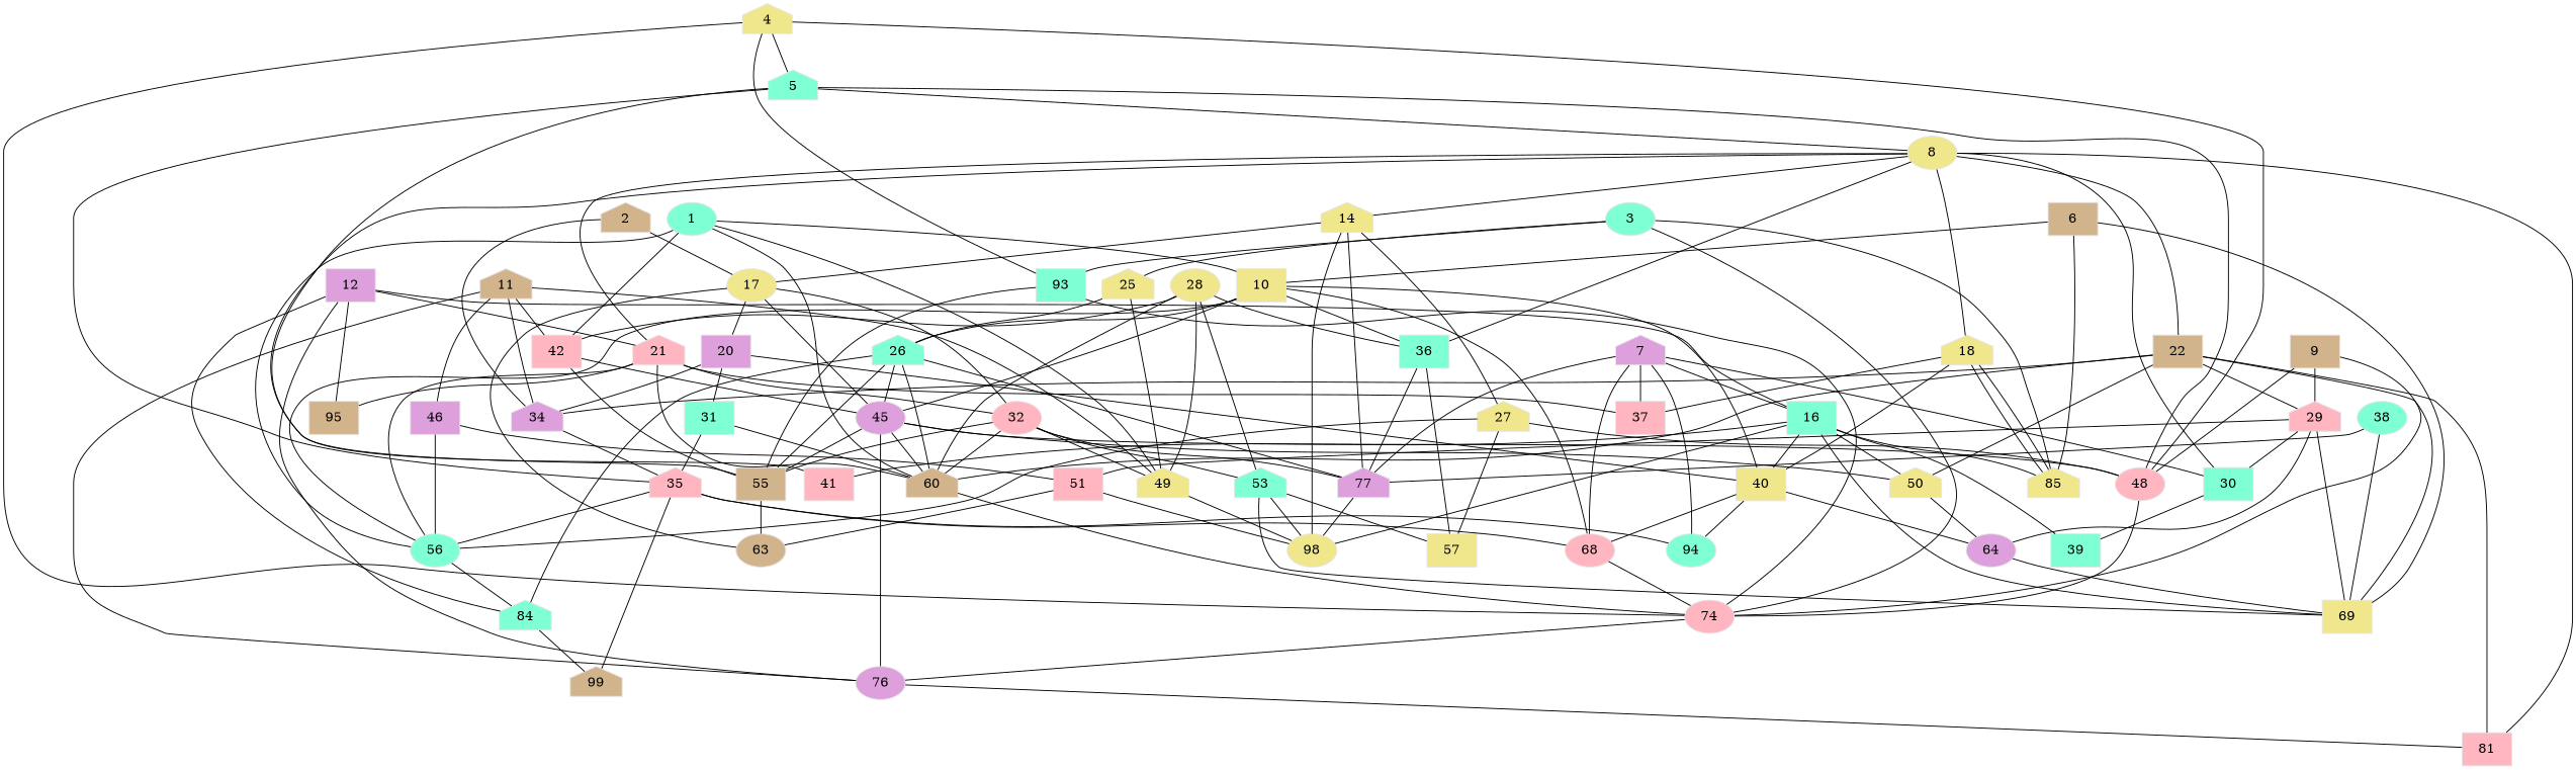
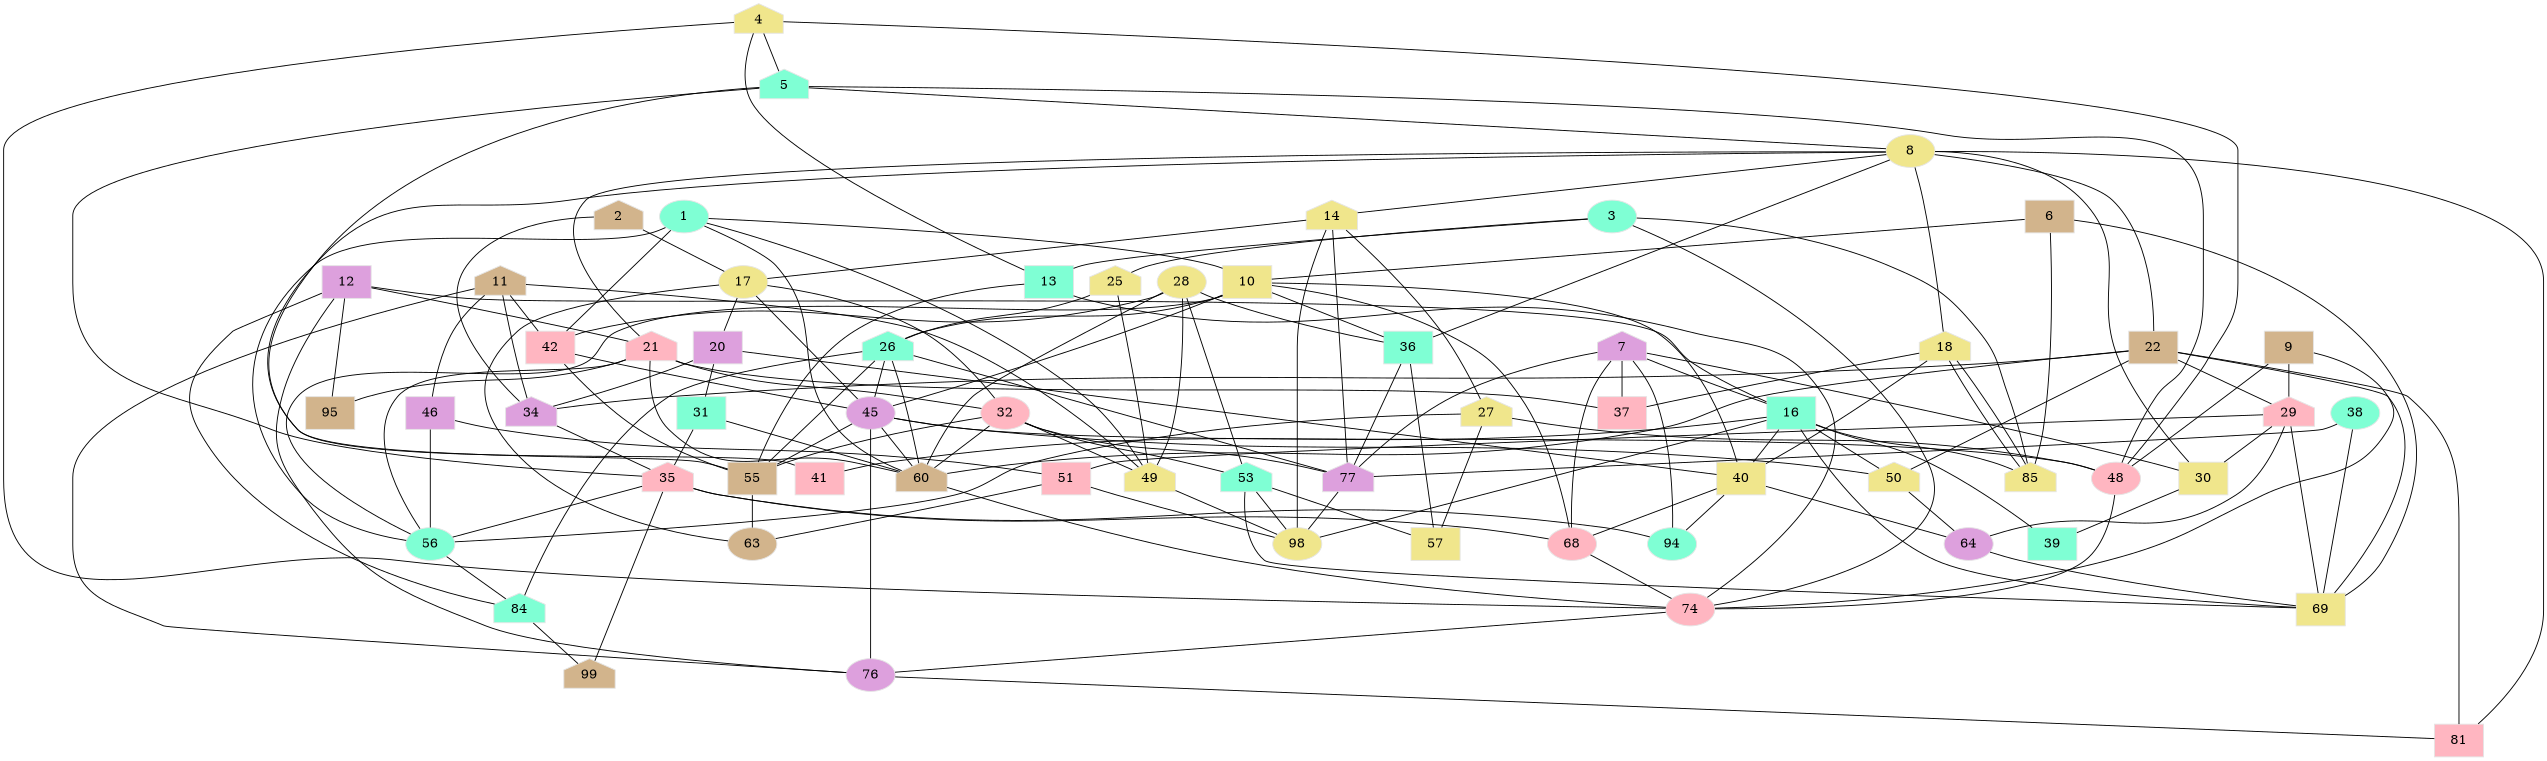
  graph {
    node [color=gray90 fillcolor=khaki shape=box style=filled]
    1 [fillcolor=aquamarine shape=ellipse super="+15"]
    10 [super="+19"]
    42 [fillcolor=lightpink super="+65"]
    49 [shape=house super="+87"]
    56 [fillcolor=aquamarine shape=ellipse super="+58"]
    60 [fillcolor=tan shape=house super="+89"]
    68 [fillcolor=lightpink shape=ellipse]
    36 [fillcolor=aquamarine]
    26 [fillcolor=aquamarine shape=house super="+54"]
    40 [super="+90"]
    45 [fillcolor=plum shape=ellipse super="+78"]
    55 [fillcolor=tan super="+71"]
    98 [shape=ellipse]
    84 [fillcolor=aquamarine shape=house]
    74 [fillcolor=lightpink shape=ellipse super="+96"]
    17 [shape=ellipse super="+23"]
    20 [fillcolor=plum]
    32 [fillcolor=lightpink shape=ellipse super="+86"]
    63 [fillcolor=tan shape=ellipse]
    2 [fillcolor=tan shape=house]
    34 [fillcolor=plum shape=house]
    35 [fillcolor=lightpink shape=house super="+43"]
    3 [fillcolor=aquamarine shape=ellipse super="+44"]
-   13 [fillcolor=aquamarine super="+92" label=93]
+   13 [fillcolor=aquamarine super="+92"]
    25 [shape=house]
    85 [shape=house]
    76 [fillcolor=plum shape=ellipse super="+93"]
    5 [fillcolor=aquamarine shape=house super="+24"]
    48 [fillcolor=lightpink shape=ellipse super="+82"]
    8 [shape=ellipse super="+67"]
    4 [shape=house]
-   30 [fillcolor=aquamarine super="+97"]
+   30 [super="+97"]
    14 [shape=house]
    18 [shape=house super="+33"]
    21 [fillcolor=lightpink shape=house super="+66"]
    22 [fillcolor=tan super="+59"]
    41 [fillcolor=lightpink]
    81 [fillcolor=lightpink]
    94 [fillcolor=aquamarine shape=ellipse]
    99 [fillcolor=tan shape=house]
    6 [fillcolor=tan]
    69 [super="+88"]
    7 [fillcolor=plum shape=house super="+75"]
    16 [fillcolor=aquamarine super="+47"]
    37 [fillcolor=lightpink]
    77 [fillcolor=plum shape=house super="+100"]
    39 [fillcolor=aquamarine]
    50 [shape=house super="+79"]
    27 [shape=house]
    95 [fillcolor=tan]
    29 [fillcolor=lightpink shape=house super="+52"]
    57
    51 [fillcolor=lightpink super="+61"]
    64 [fillcolor=plum shape=ellipse super="+70"]
    9 [fillcolor=tan]
    11 [fillcolor=tan shape=house super="+73"]
    46 [fillcolor=plum]
    12 [fillcolor=plum]
    31 [fillcolor=aquamarine super="+62"]
    53 [fillcolor=aquamarine shape=house super="+83"]
    28 [shape=ellipse super="+80"]
    38 [fillcolor=aquamarine shape=ellipse]
    1 -- 10
    1 -- 42 [weight=2]
    1 -- 49
    1 -- 56
    1 -- 60
    10 -- 56
    10 -- 68
    10 -- 36
    10 -- 26
    10 -- 40
    10 -- 45
    42 -- 45
    42 -- 55
    49 -- 98
    56 -- 84
    60 -- 74
    68 -- 74
    36 -- 77
    36 -- 57
    26 -- 60
    26 -- 45
    26 -- 55
    26 -- 84
    26 -- 77
    40 -- 68
    40 -- 94
    40 -- 64
    45 -- 60
    45 -- 55
    45 -- 76
    45 -- 48
    45 -- 50
    55 -- 63
    84 -- 99
    74 -- 76
    17 -- 45
    17 -- 20
    17 -- 32
    17 -- 63
    20 -- 40
    20 -- 34
    20 -- 31
    32 -- 49
    32 -- 60
    32 -- 55
    32 -- 77
    32 -- 53
    2 -- 17
    2 -- 34
    34 -- 35
    35 -- 56
    35 -- 68
    35 -- 94
    35 -- 99
    3 -- 74
    3 -- 13
    3 -- 25
    3 -- 85
    13 -- 55
    13 -- 74
    25 -- 49
    25 -- 26
    76 -- 81
    5 -- 55
    5 -- 35
    5 -- 48
    5 -- 8
    48 -- 74
    8 -- 36 [weight=2]
    8 -- 30
    8 -- 14
    8 -- 18
    8 -- 21
    8 -- 22
    8 -- 41
    8 -- 81
    4 -- 74
    4 -- 13
    4 -- 5
    4 -- 48
    30 -- 39
    14 -- 98
    14 -- 17
    14 -- 77
    14 -- 27
    18 -- 40
    18 -- 85
    18 -- 85
    18 -- 37
    21 -- 56
    21 -- 60
    21 -- 32
    21 -- 37
    21 -- 95
    22 -- 60
    22 -- 34
    22 -- 81
    22 -- 69
    22 -- 50
    22 -- 29 [weight=2]
    6 -- 10
    6 -- 85
    6 -- 69
    7 -- 68
    7 -- 30
    7 -- 94
    7 -- 16
    7 -- 37
    7 -- 77
    16 -- 40
    16 -- 98
    16 -- 85
    16 -- 41
    16 -- 69
    16 -- 39
    16 -- 50
    77 -- 98
    50 -- 64
    27 -- 56
    27 -- 48
    27 -- 57
    29 -- 30 [weight=2]
    29 -- 69
    29 -- 51
    29 -- 64
    51 -- 98
    51 -- 63
    64 -- 69
    9 -- 74
    9 -- 48
    9 -- 29
    11 -- 42
    11 -- 49
    11 -- 34
    11 -- 76
    11 -- 46
    46 -- 56
    46 -- 51
    12 -- 84
    12 -- 76
    12 -- 21
    12 -- 16
    12 -- 95
    31 -- 60
    31 -- 35
    53 -- 98
    53 -- 69
    53 -- 57
    28 -- 42
    28 -- 49
    28 -- 60
    28 -- 36
    28 -- 53
    38 -- 69
    38 -- 77
  }
